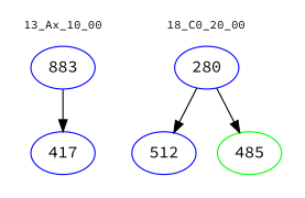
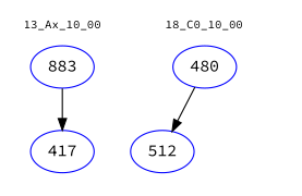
  digraph {
    fontname="Source Code Pro"
    node [color=blue fontname="Source Code Pro"]
    edge [color=black fontname="Source Code Pro"]
    n1 [label=883]
    n2 [label=417]
-   n3 [label=280]
+   n3 [label=480]
    n4 [label=512]
-   n5 [color=green label=485]
    subgraph cluster_1 {
      color=white
      fontsize=10
      label="13_Ax_10_00"
      n1
      n2
    }
    subgraph cluster_2 {
      color=white
      fontsize=10
-     label="18_C0_20_00"
+     label="18_C0_10_00"
      n3
      n4
-     n5
    }
    n1 -> n2
    n3 -> n4
-   n3 -> n5
  }
